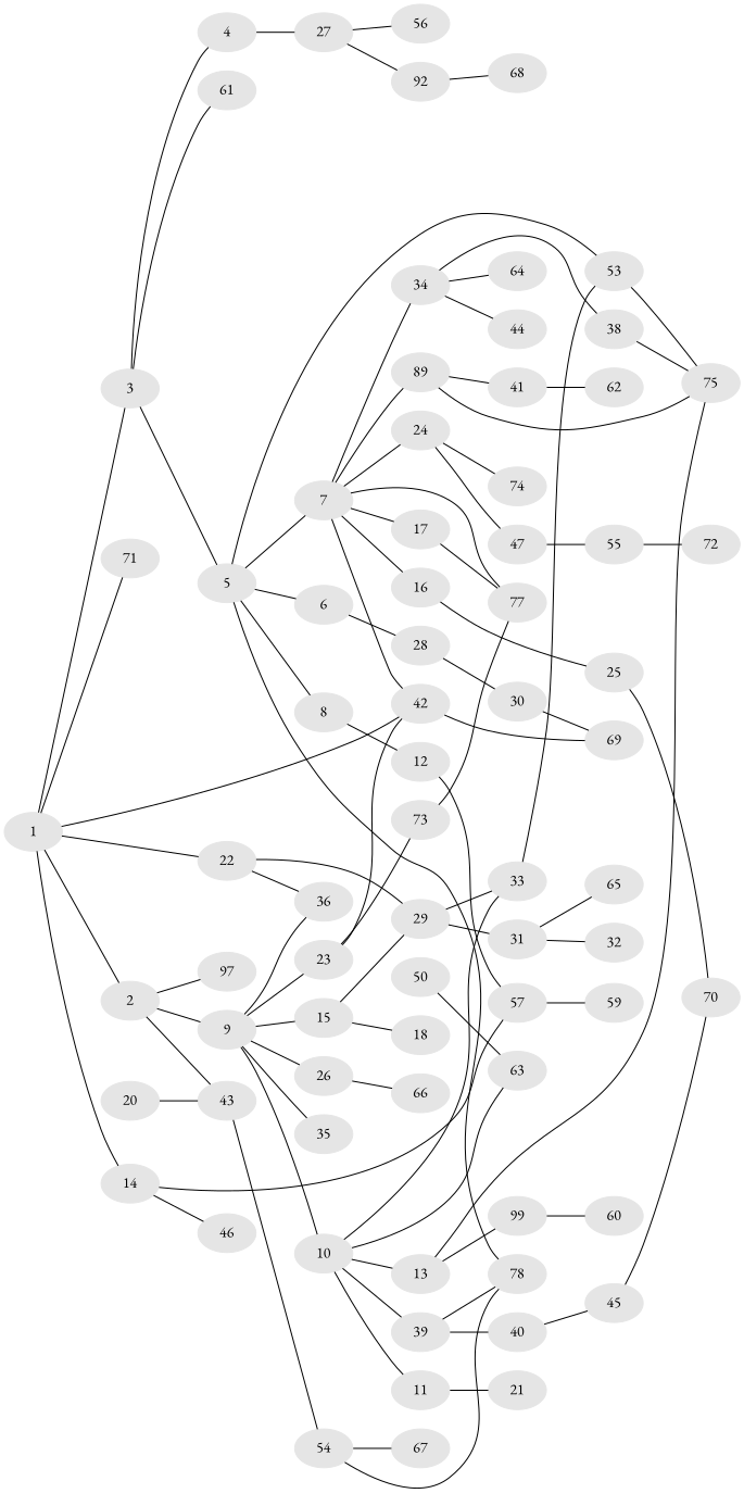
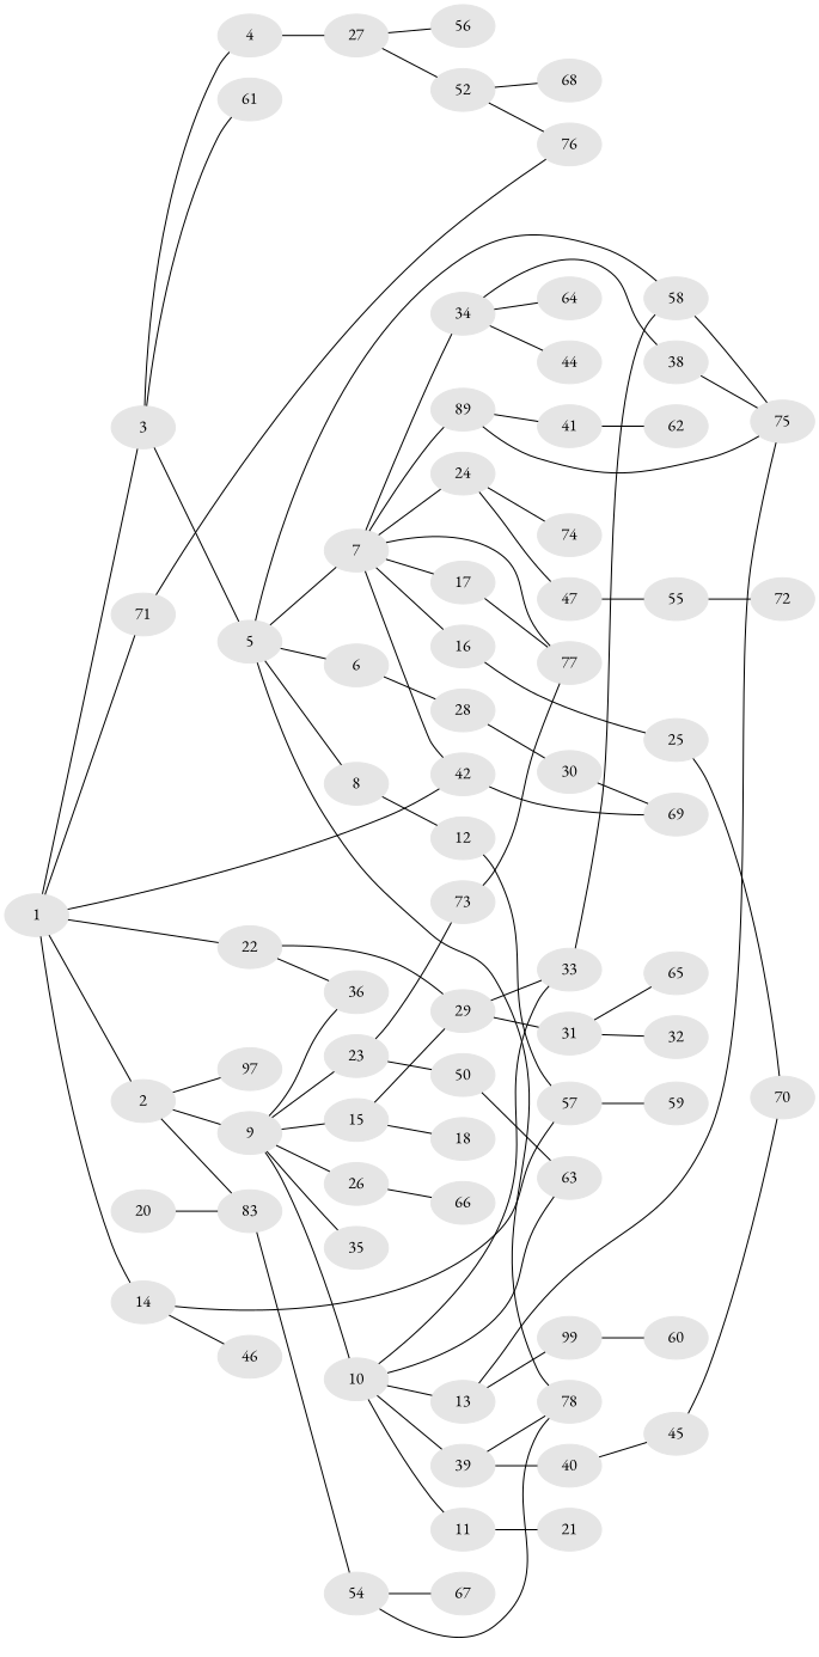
  graph {
    fontname="EB Garamond"
    rankdir=LR
    node [color=gray90 fontname="EB Garamond" style=filled]
    edge [fontname="EB Garamond"]
    1
    2
    3
    14
    22
    42
    71
    9
    n9 [label=97]
-   43
+   43 [label=83]
    4
    5
    61
    57
    46
    36
    29
    69
+   76
    10
    15
    23
    26
    35
    34
    38
    44
    64
    54
    27
    6
    7
    8
-   58 [label=53]
+   58
    78
    20
-   52 [label=92]
+   52
    56
    28
    16
    17
    n42 [label=89]
    24
    77
    12
    75
    30
    25
    41
    47
    74
    11
    13
    33
    39
    63
    18
    50
    73
    66
    21
    n62 [label=99]
    40
    59
    60
    31
    70
    62
    55
    68
    32
    65
    45
    67
    72
    1 -- 2
    1 -- 3
    1 -- 14
    1 -- 22
    1 -- 42
    1 -- 71
    2 -- 9
    2 -- n9
    2 -- 43
    3 -- 4
    3 -- 5
    3 -- 61
    14 -- 57
    14 -- 46
    22 -- 36
    22 -- 29
    42 -- 69
+   71 -- 76
    9 -- 36
    9 -- 10
    9 -- 15
    9 -- 23
    9 -- 26
    9 -- 35
    43 -- 54
    4 -- 27
    5 -- 6
    5 -- 7
    5 -- 8
    5 -- 58
    5 -- 78
    57 -- 59
    29 -- 33
    29 -- 31
    10 -- 11
    10 -- 13
    10 -- 33
    10 -- 39
    10 -- 63
    15 -- 29
    15 -- 18
-   23 -- 42
+   23 -- 50
    23 -- 73
    26 -- 66
    34 -- 38
    34 -- 44
    34 -- 64
    38 -- 75
    54 -- 78
    54 -- 67
    27 -- 52
    27 -- 56
    6 -- 28
    7 -- 42
    7 -- 34
    7 -- 16
    7 -- 17
    7 -- n42
    7 -- 24
    7 -- 77
    8 -- 12
    58 -- 75
    20 -- 43
+   52 -- 76
    52 -- 68
    28 -- 30
    16 -- 25
    17 -- 77
    n42 -- 75
    n42 -- 41
    24 -- 47
    24 -- 74
    12 -- 57
    30 -- 69
    25 -- 70
    41 -- 62
    47 -- 55
    11 -- 21
    13 -- 75
    13 -- n62
    33 -- 58
    39 -- 78
    39 -- 40
    50 -- 63
    73 -- 77
    n62 -- 60
    40 -- 45
    31 -- 32
    31 -- 65
    55 -- 72
    45 -- 70
  }
